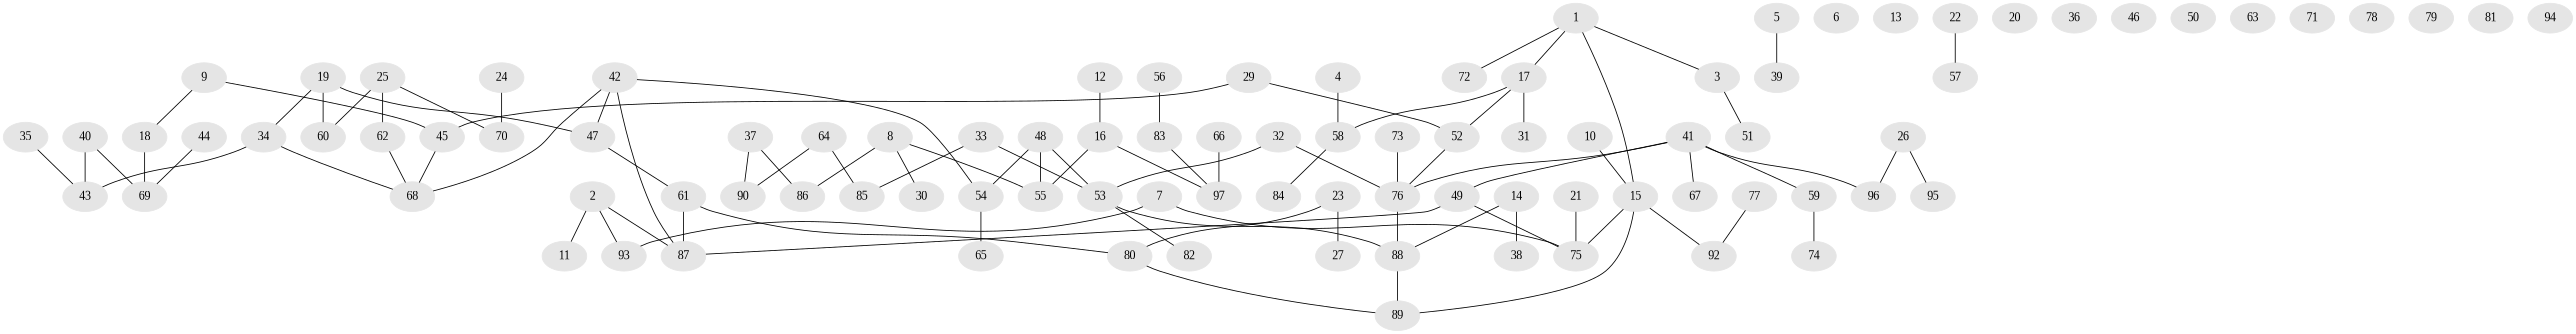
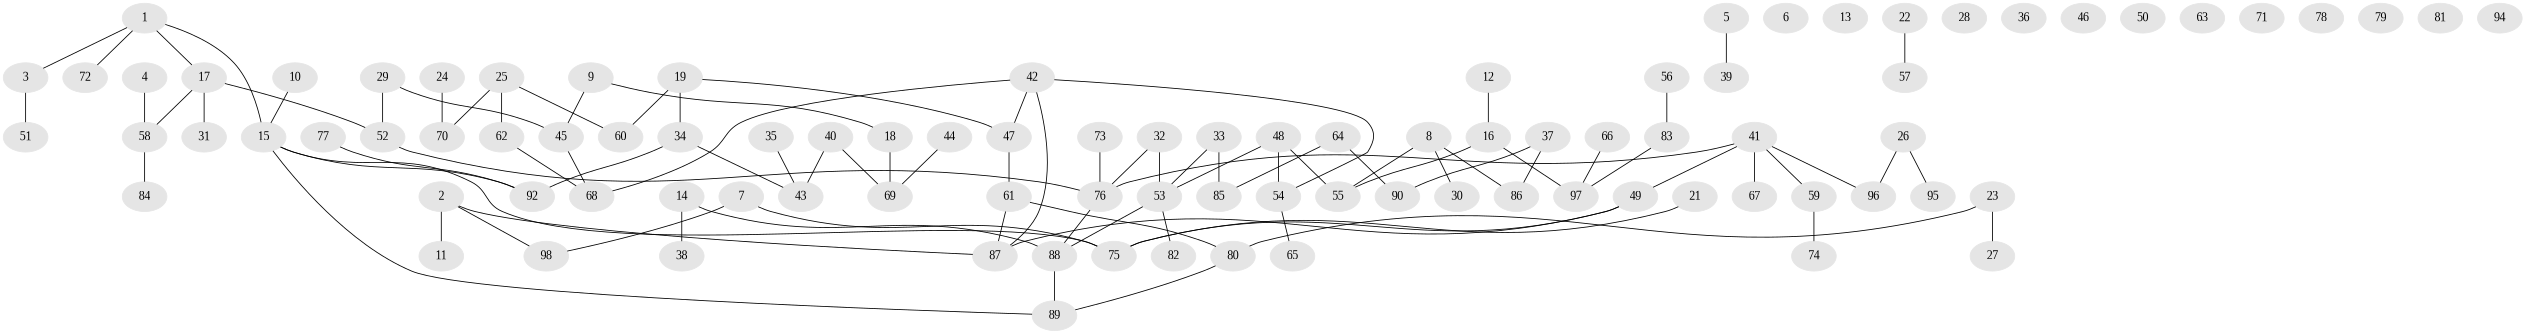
  graph {
    fontname="Liberation Serif"
    node [color=gray90 fontname="Liberation Serif" style=filled]
    edge [fontname="Liberation Serif"]
    1
    3
    15
    17
    72
    51
    75
    89
    92
    58
    31
    52
    2
    11
    87
-   93
+   93 [label=98]
    4
    84
    5
    39
    6
    7
    8
    30
    55
    86
    9
    18
    45
    69
    68
    10
    12
    16
    n35 [label=97]
    13
    14
    38
    88
    35
    43
    76
    19
    34
    47
    60
    61
    21
    22
    57
    23
    27
    80
    24
    70
    25
    62
    26
    95
    96
-   28 [label=20]
+   28
    29
    32
    53
    82
    33
    85
    36
    37
    90
    40
    41
    49
    59
    67
    74
    42
    54
    65
    44
    46
    48
    50
    56
    83
    63
    64
    66
    71
    73
    77
    78
    79
    81
    94
    1 -- 3
    1 -- 15
    1 -- 17
    1 -- 72
    3 -- 51
    15 -- 75
    15 -- 89
    15 -- 92
    17 -- 58
    17 -- 31
    17 -- 52
    58 -- 84
    52 -- 76
    2 -- 11
    2 -- 87
    2 -- 93
    4 -- 58
    5 -- 39
    7 -- 75
    7 -- 93
    8 -- 30
    8 -- 55
    8 -- 86
    9 -- 18
    9 -- 45
    18 -- 69
    45 -- 68
    10 -- 15
    12 -- 16
    16 -- 55
    16 -- n35
    14 -- 38
    14 -- 88
    88 -- 89
    35 -- 43
    76 -- 88
    19 -- 34
    19 -- 47
    19 -- 60
-   34 -- 68
+   34 -- 92
    34 -- 43
    47 -- 61
    61 -- 87
    61 -- 80
    21 -- 75
    22 -- 57
    23 -- 27
    23 -- 80
    80 -- 89
    24 -- 70
    25 -- 60
    25 -- 70
    25 -- 62
    62 -- 68
    26 -- 95
    26 -- 96
    29 -- 52
    29 -- 45
    32 -- 76
    32 -- 53
    53 -- 88
    53 -- 82
    33 -- 53
    33 -- 85
    37 -- 86
    37 -- 90
    40 -- 69
    40 -- 43
    41 -- 76
    41 -- 96
    41 -- 49
    41 -- 59
    41 -- 67
    49 -- 75
    49 -- 87
    59 -- 74
    42 -- 87
    42 -- 68
    42 -- 47
    42 -- 54
    54 -- 65
    44 -- 69
    48 -- 55
    48 -- 53
    48 -- 54
    56 -- 83
    83 -- n35
    64 -- 85
    64 -- 90
    66 -- n35
    73 -- 76
    77 -- 92
  }
